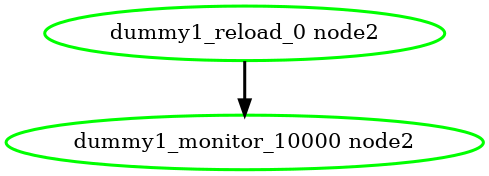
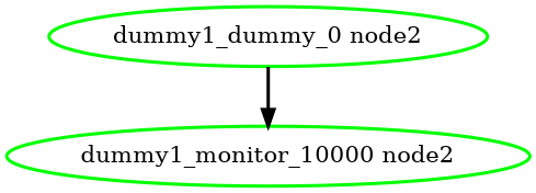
  digraph {
    node [color=green fontcolor=black style=bold]
    "dummy1_monitor_10000 node2"
-   "dummy1_reload_0 node2"
+   "dummy1_reload_0 node2" [label="dummy1_dummy_0 node2"]
    "dummy1_reload_0 node2" -> "dummy1_monitor_10000 node2" [style=bold]
  }
